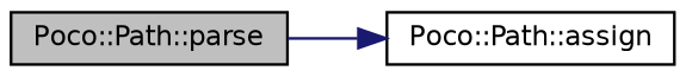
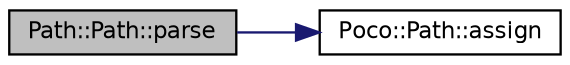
  digraph {
    rankdir=LR
    node [color=black fontname=Helvetica fontsize=10 shape=record style=filled]
-   n1 [fillcolor=grey75 fontcolor=black height=0.2 label="Poco::Path::parse" width=0.4]
+   n1 [fillcolor=grey75 fontcolor=black height=0.2 label="Path::Path::parse" width=0.4]
    n2 [fillcolor=white height=0.2 label="Poco::Path::assign" width=0.4]
    n1 -> n2 [color=midnightblue fontname=Helvetica fontsize=10 labelfontname=Helvetica labelfontsize=10 style=solid]
  }
